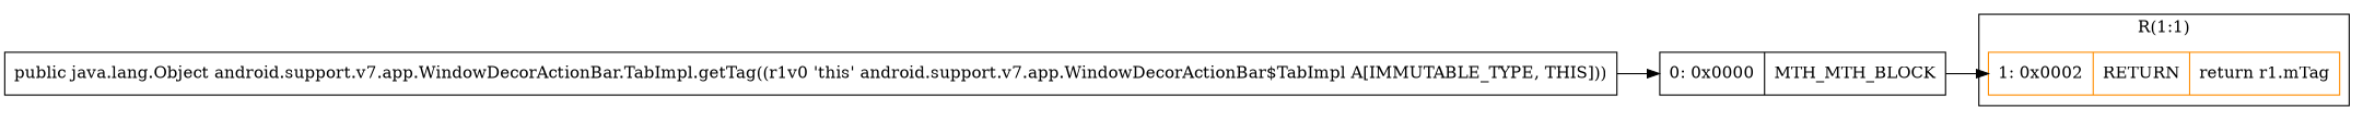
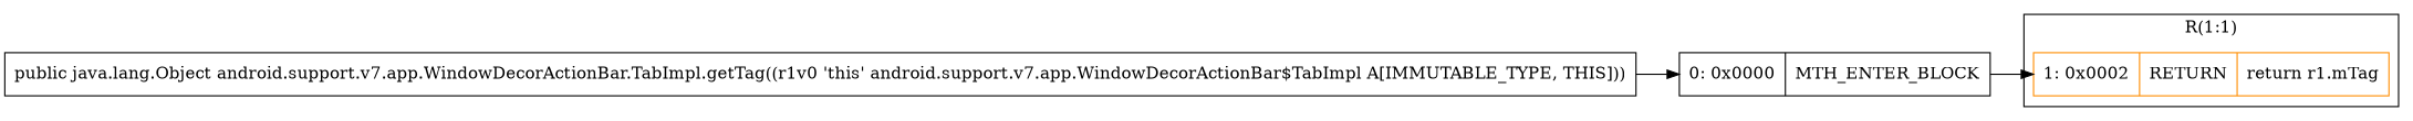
  digraph {
    rankdir=LR
    node [color=black shape=record]
    n1 [color=darkorange label="{1\:\ 0x0002|RETURN\l|return r1.mTag\l}"]
-   n2 [label="{0\:\ 0x0000|MTH_MTH_BLOCK\l}"]
+   n2 [label="{0\:\ 0x0000|MTH_ENTER_BLOCK\l}"]
    n3 [label="{public java.lang.Object android.support.v7.app.WindowDecorActionBar.TabImpl.getTag((r1v0 'this' android.support.v7.app.WindowDecorActionBar$TabImpl A[IMMUTABLE_TYPE, THIS])) }"]
    subgraph cluster_1 {
      label="R(1:1)"
      n1
    }
    n2 -> n1
    n3 -> n2
  }
